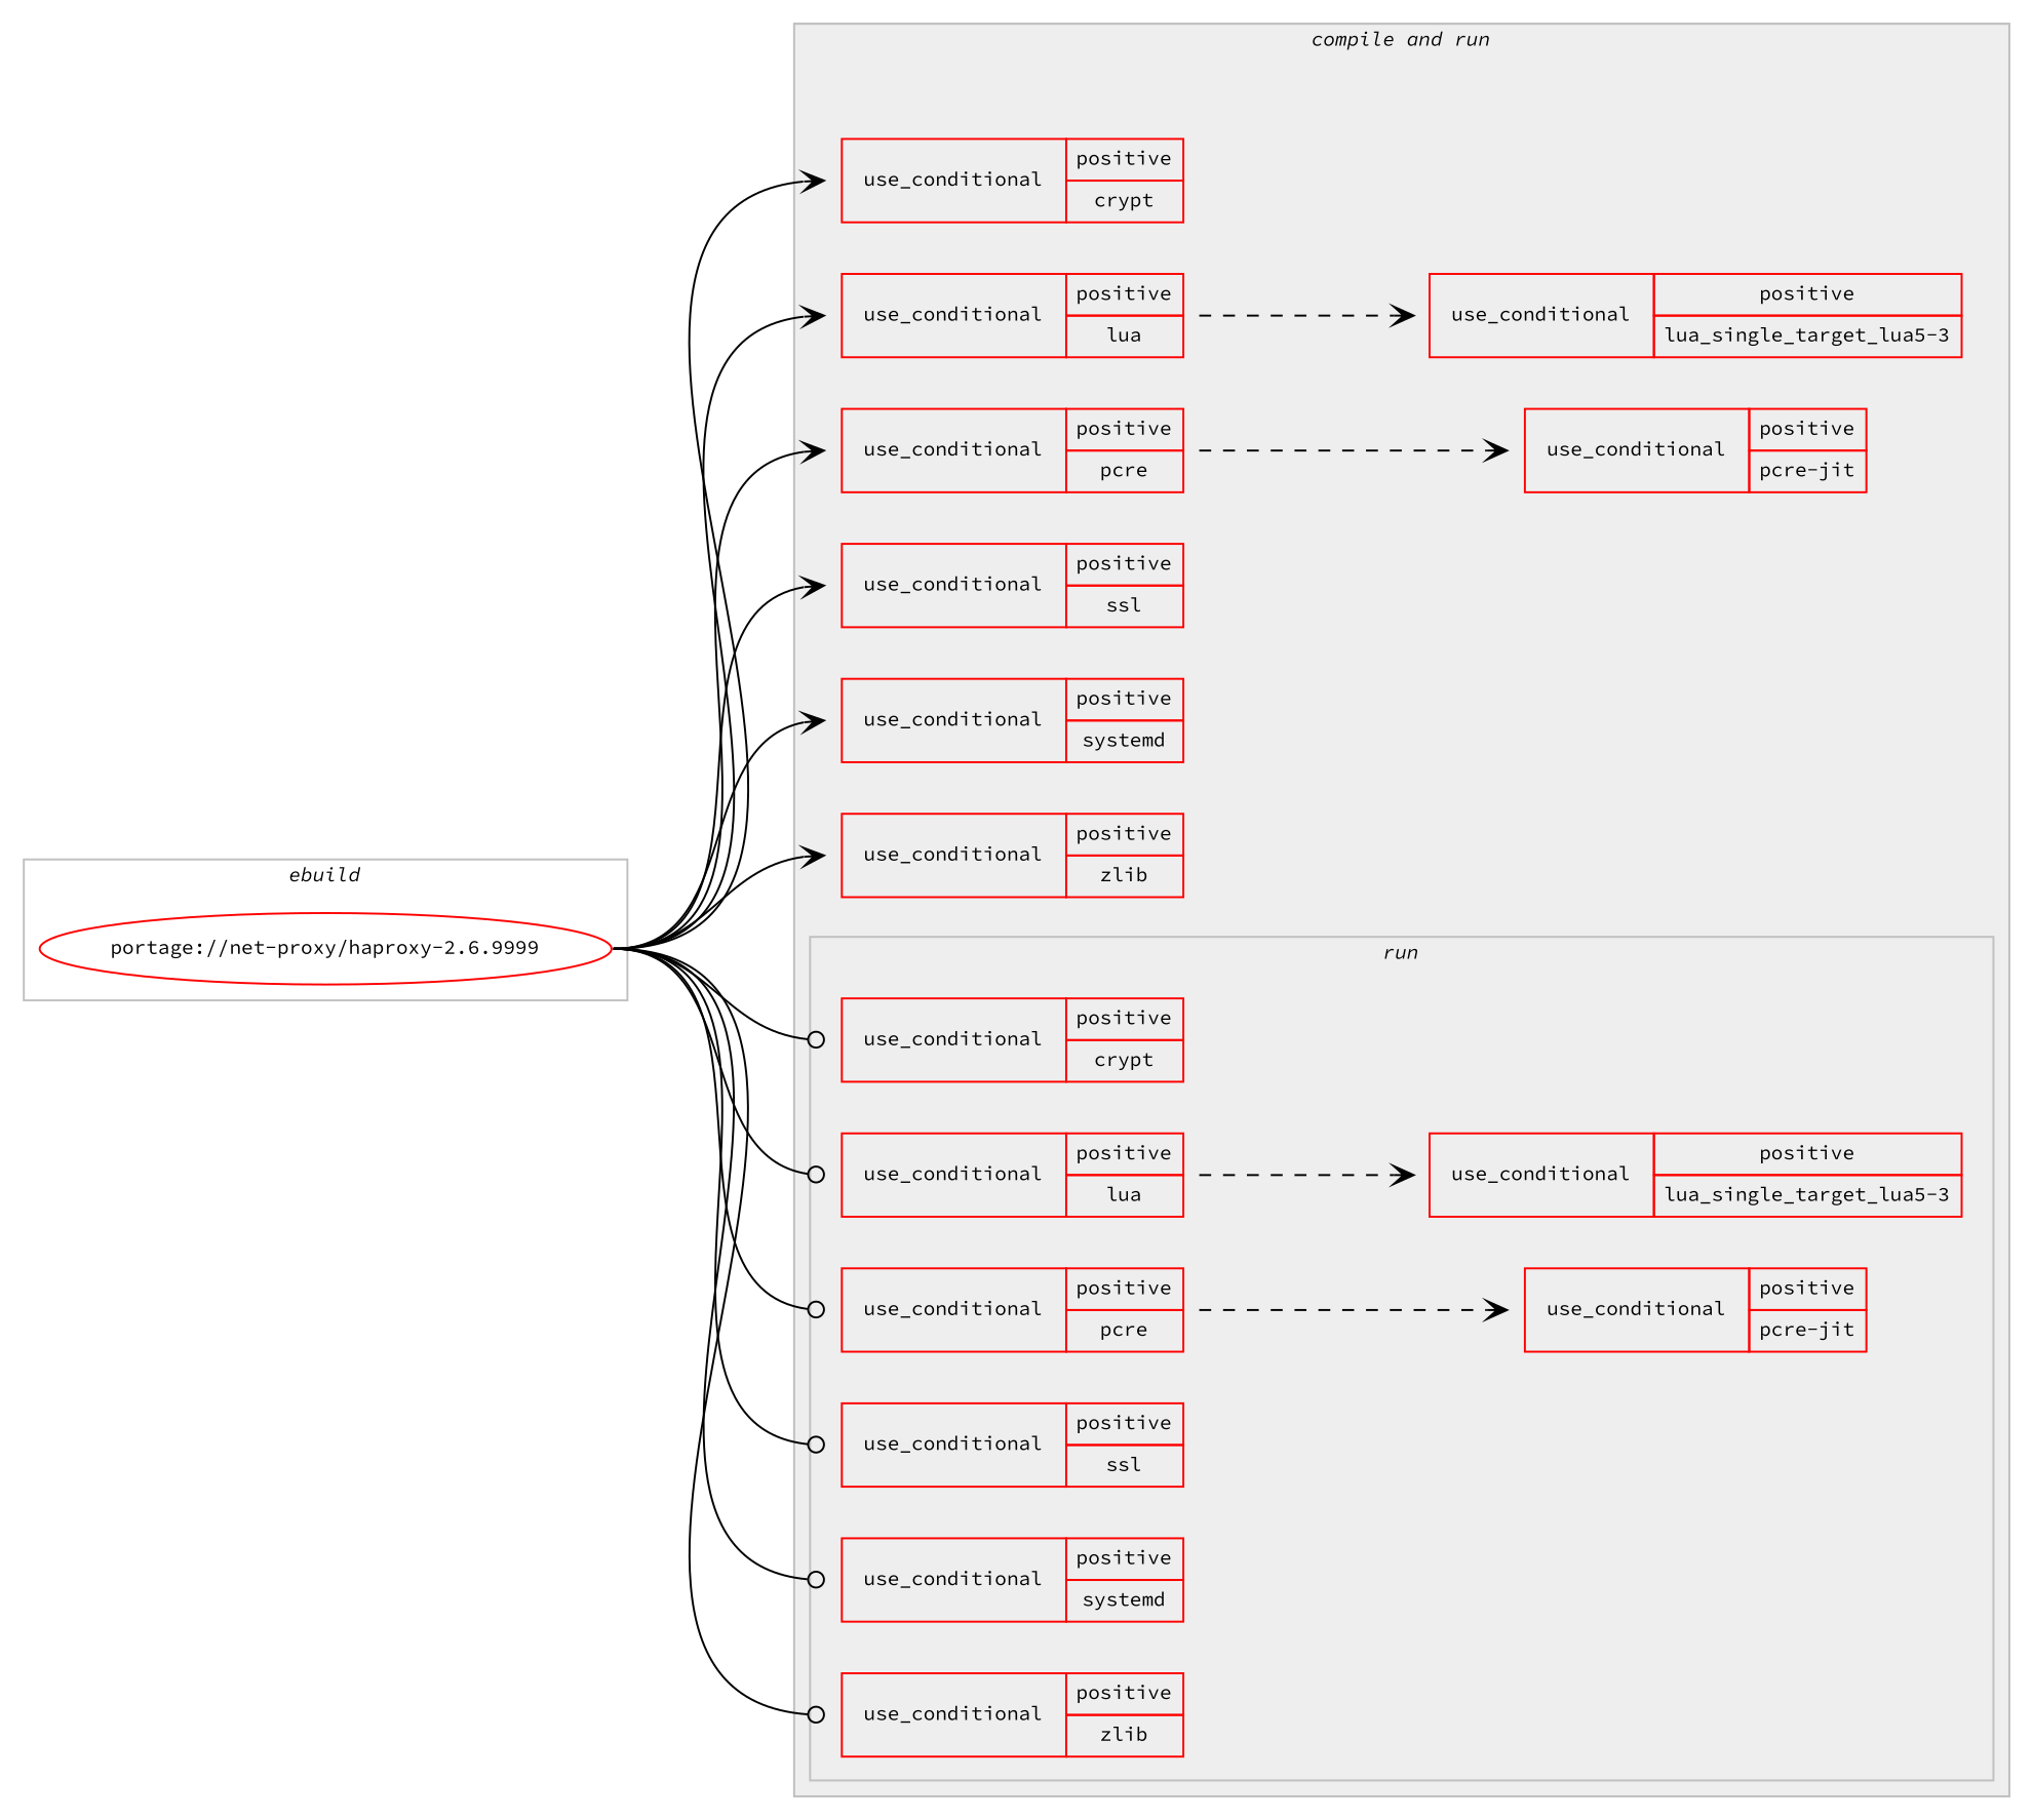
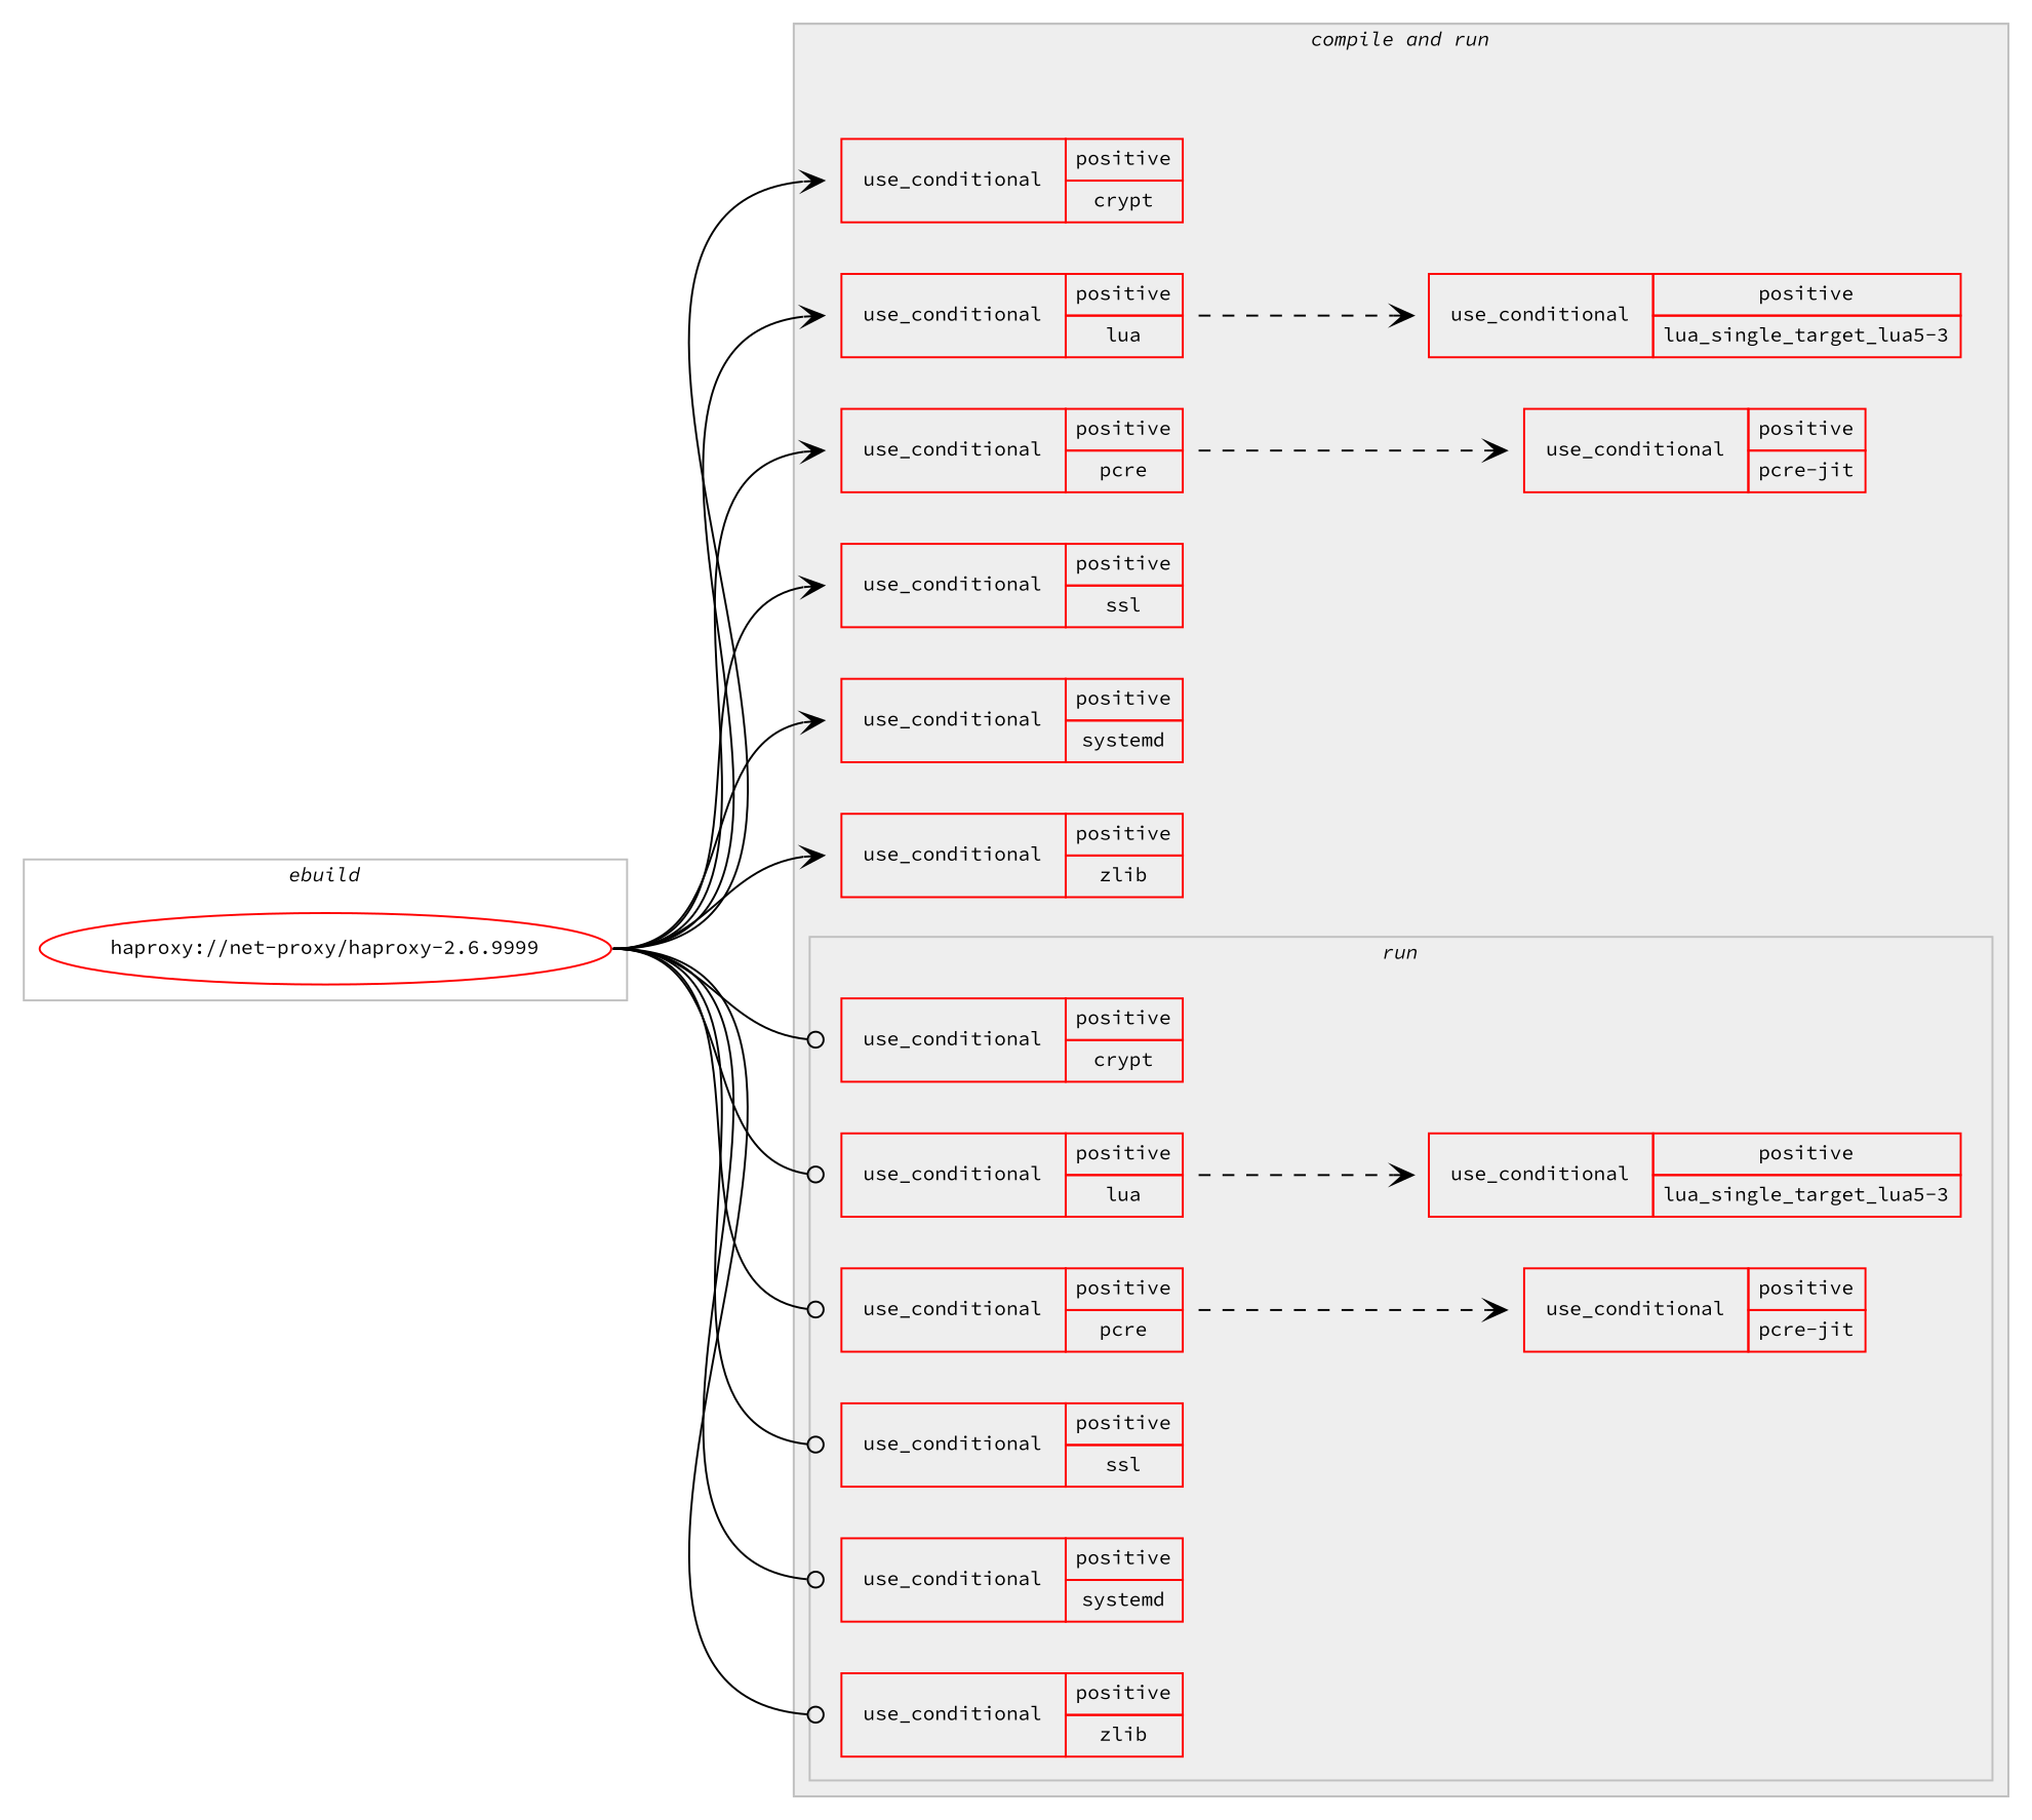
  digraph {
    compound=true
    concentrate=true
    fontname="Source Code Pro"
    fontsize=10
    newrank=true
    rankdir=LR
    ranksep=1.5
    node [color=red fontname="Source Code Pro" fontsize=10 shape=none]
    edge [arrowhead=vee headport=w style=solid tailport=e weight=20 fontname="Source Code Pro"]
-   n1 [label="portage://net-proxy/haproxy-2.6.9999" width=4 shape=""]
+   n1 [label="haproxy://net-proxy/haproxy-2.6.9999" width=4 shape=""]
    n2 [label=<<TABLE BORDER="0" CELLBORDER="1" CELLSPACING="0" CELLPADDING="4"><TR><TD ROWSPAN="3" CELLPADDING="10">use_conditional</TD></TR><TR><TD>positive</TD></TR><TR><TD>crypt</TD></TR></TABLE>>]
    n3 [label=<<TABLE BORDER="0" CELLBORDER="1" CELLSPACING="0" CELLPADDING="4"><TR><TD ROWSPAN="3" CELLPADDING="10">use_conditional</TD></TR><TR><TD>positive</TD></TR><TR><TD>lua_single_target_lua5-3</TD></TR></TABLE>>]
    n4 [label=<<TABLE BORDER="0" CELLBORDER="1" CELLSPACING="0" CELLPADDING="4"><TR><TD ROWSPAN="3" CELLPADDING="10">use_conditional</TD></TR><TR><TD>positive</TD></TR><TR><TD>lua</TD></TR></TABLE>>]
    n5 [label=<<TABLE BORDER="0" CELLBORDER="1" CELLSPACING="0" CELLPADDING="4"><TR><TD ROWSPAN="3" CELLPADDING="10">use_conditional</TD></TR><TR><TD>positive</TD></TR><TR><TD>pcre-jit</TD></TR></TABLE>>]
    n6 [label=<<TABLE BORDER="0" CELLBORDER="1" CELLSPACING="0" CELLPADDING="4"><TR><TD ROWSPAN="3" CELLPADDING="10">use_conditional</TD></TR><TR><TD>positive</TD></TR><TR><TD>pcre</TD></TR></TABLE>>]
    n7 [label=<<TABLE BORDER="0" CELLBORDER="1" CELLSPACING="0" CELLPADDING="4"><TR><TD ROWSPAN="3" CELLPADDING="10">use_conditional</TD></TR><TR><TD>positive</TD></TR><TR><TD>ssl</TD></TR></TABLE>>]
    n8 [label=<<TABLE BORDER="0" CELLBORDER="1" CELLSPACING="0" CELLPADDING="4"><TR><TD ROWSPAN="3" CELLPADDING="10">use_conditional</TD></TR><TR><TD>positive</TD></TR><TR><TD>systemd</TD></TR></TABLE>>]
    n9 [label=<<TABLE BORDER="0" CELLBORDER="1" CELLSPACING="0" CELLPADDING="4"><TR><TD ROWSPAN="3" CELLPADDING="10">use_conditional</TD></TR><TR><TD>positive</TD></TR><TR><TD>zlib</TD></TR></TABLE>>]
    n10 [label=<<TABLE BORDER="0" CELLBORDER="1" CELLSPACING="0" CELLPADDING="4"><TR><TD ROWSPAN="3" CELLPADDING="10">use_conditional</TD></TR><TR><TD>positive</TD></TR><TR><TD>crypt</TD></TR></TABLE>>]
    n11 [label=<<TABLE BORDER="0" CELLBORDER="1" CELLSPACING="0" CELLPADDING="4"><TR><TD ROWSPAN="3" CELLPADDING="10">use_conditional</TD></TR><TR><TD>positive</TD></TR><TR><TD>lua_single_target_lua5-3</TD></TR></TABLE>>]
    n12 [label=<<TABLE BORDER="0" CELLBORDER="1" CELLSPACING="0" CELLPADDING="4"><TR><TD ROWSPAN="3" CELLPADDING="10">use_conditional</TD></TR><TR><TD>positive</TD></TR><TR><TD>lua</TD></TR></TABLE>>]
    n13 [label=<<TABLE BORDER="0" CELLBORDER="1" CELLSPACING="0" CELLPADDING="4"><TR><TD ROWSPAN="3" CELLPADDING="10">use_conditional</TD></TR><TR><TD>positive</TD></TR><TR><TD>pcre-jit</TD></TR></TABLE>>]
    n14 [label=<<TABLE BORDER="0" CELLBORDER="1" CELLSPACING="0" CELLPADDING="4"><TR><TD ROWSPAN="3" CELLPADDING="10">use_conditional</TD></TR><TR><TD>positive</TD></TR><TR><TD>pcre</TD></TR></TABLE>>]
    n15 [label=<<TABLE BORDER="0" CELLBORDER="1" CELLSPACING="0" CELLPADDING="4"><TR><TD ROWSPAN="3" CELLPADDING="10">use_conditional</TD></TR><TR><TD>positive</TD></TR><TR><TD>ssl</TD></TR></TABLE>>]
    n16 [label=<<TABLE BORDER="0" CELLBORDER="1" CELLSPACING="0" CELLPADDING="4"><TR><TD ROWSPAN="3" CELLPADDING="10">use_conditional</TD></TR><TR><TD>positive</TD></TR><TR><TD>systemd</TD></TR></TABLE>>]
    n17 [label=<<TABLE BORDER="0" CELLBORDER="1" CELLSPACING="0" CELLPADDING="4"><TR><TD ROWSPAN="3" CELLPADDING="10">use_conditional</TD></TR><TR><TD>positive</TD></TR><TR><TD>zlib</TD></TR></TABLE>>]
    subgraph cluster_1 {
      color=gray
      label=<<i>ebuild</i>>
      rank=same
      n1
    }
    subgraph cluster_2 {
      color=gray
      label=<<i>dependencies</i>>
      subgraph cluster_3 {
        color=gray
        fillcolor="#eeeeee"
        label=<<i>compile</i>>
        style=filled
        subgraph sub_4 {
          color=gray
          fillcolor="#eeeeee"
          label=<<i>compile</i>>
          style=filled
          n2
        }
        subgraph sub_5 {
          color=gray
          fillcolor="#eeeeee"
          label=<<i>compile</i>>
          style=filled
          n4
          subgraph sub_6 {
            color=gray
            fillcolor="#eeeeee"
            label=<<i>compile</i>>
            style=filled
            n3
          }
        }
        subgraph sub_7 {
          color=gray
          fillcolor="#eeeeee"
          label=<<i>compile</i>>
          style=filled
          n6
          subgraph sub_8 {
            color=gray
            fillcolor="#eeeeee"
            label=<<i>compile</i>>
            style=filled
            n5
          }
        }
        subgraph sub_9 {
          color=gray
          fillcolor="#eeeeee"
          label=<<i>compile</i>>
          style=filled
          n7
        }
        subgraph sub_10 {
          color=gray
          fillcolor="#eeeeee"
          label=<<i>compile</i>>
          style=filled
          n8
        }
        subgraph sub_11 {
          color=gray
          fillcolor="#eeeeee"
          label=<<i>compile</i>>
          style=filled
          n9
        }
      }
      subgraph cluster_12 {
        color=gray
        fillcolor="#eeeeee"
        label=<<i>compile and run</i>>
        style=filled
      }
      subgraph cluster_13 {
        color=gray
        fillcolor="#eeeeee"
        label=<<i>run</i>>
        style=filled
        subgraph sub_14 {
          color=gray
          fillcolor="#eeeeee"
          label=<<i>run</i>>
          style=filled
          n10
        }
        subgraph sub_15 {
          color=gray
          fillcolor="#eeeeee"
          label=<<i>run</i>>
          style=filled
          n12
          subgraph sub_16 {
            color=gray
            fillcolor="#eeeeee"
            label=<<i>run</i>>
            style=filled
            n11
          }
        }
        subgraph sub_17 {
          color=gray
          fillcolor="#eeeeee"
          label=<<i>run</i>>
          style=filled
          n14
          subgraph sub_18 {
            color=gray
            fillcolor="#eeeeee"
            label=<<i>run</i>>
            style=filled
            n13
          }
        }
        subgraph sub_19 {
          color=gray
          fillcolor="#eeeeee"
          label=<<i>run</i>>
          style=filled
          n15
        }
        subgraph sub_20 {
          color=gray
          fillcolor="#eeeeee"
          label=<<i>run</i>>
          style=filled
          n16
        }
        subgraph sub_21 {
          color=gray
          fillcolor="#eeeeee"
          label=<<i>run</i>>
          style=filled
          n17
        }
      }
    }
    subgraph cluster_22 {
      color=gray
      label=<<i>candidates</i>>
      rank=same
    }
    n1 -> n2
    n1 -> n4
    n1 -> n6
    n1 -> n7
    n1 -> n8
    n1 -> n9
    n1 -> n10 [arrowhead=odot]
    n1 -> n12 [arrowhead=odot]
    n1 -> n14 [arrowhead=odot]
    n1 -> n15 [arrowhead=odot]
    n1 -> n16 [arrowhead=odot]
    n1 -> n17 [arrowhead=odot]
    n4 -> n3 [style=dashed]
    n6 -> n5 [style=dashed]
    n12 -> n11 [style=dashed]
    n14 -> n13 [style=dashed]
  }
